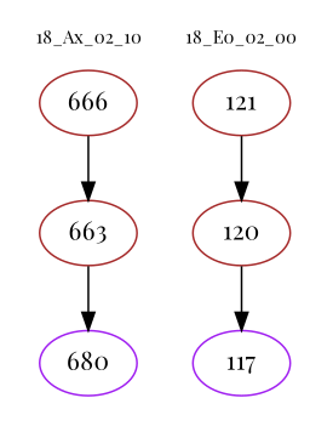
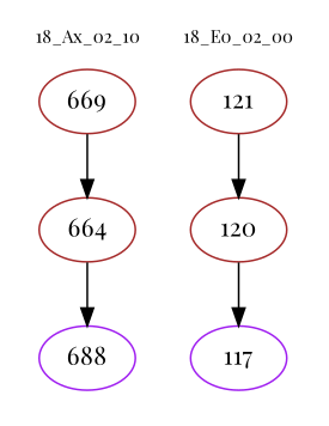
  digraph {
    fontname="Playfair Display"
    node [color=brown fontname="Playfair Display"]
    edge [color=black fontname="Playfair Display"]
-   n1 [label=666]
-   n2 [label=663]
-   n3 [color=purple label=680]
+   n1 [label=669]
+   n2 [label=664]
+   n3 [color=purple label=688]
    n4 [label=121]
    n5 [label=120]
    n6 [color=purple label=117]
    subgraph cluster_1 {
      color=white
      fontsize=10
      label="18_Ax_02_10"
      n1
      n2
      n3
    }
    subgraph cluster_2 {
      color=white
      fontsize=10
      label="18_E0_02_00"
      n4
      n5
      n6
    }
    n1 -> n2
    n2 -> n3
    n4 -> n5
    n5 -> n6
  }
